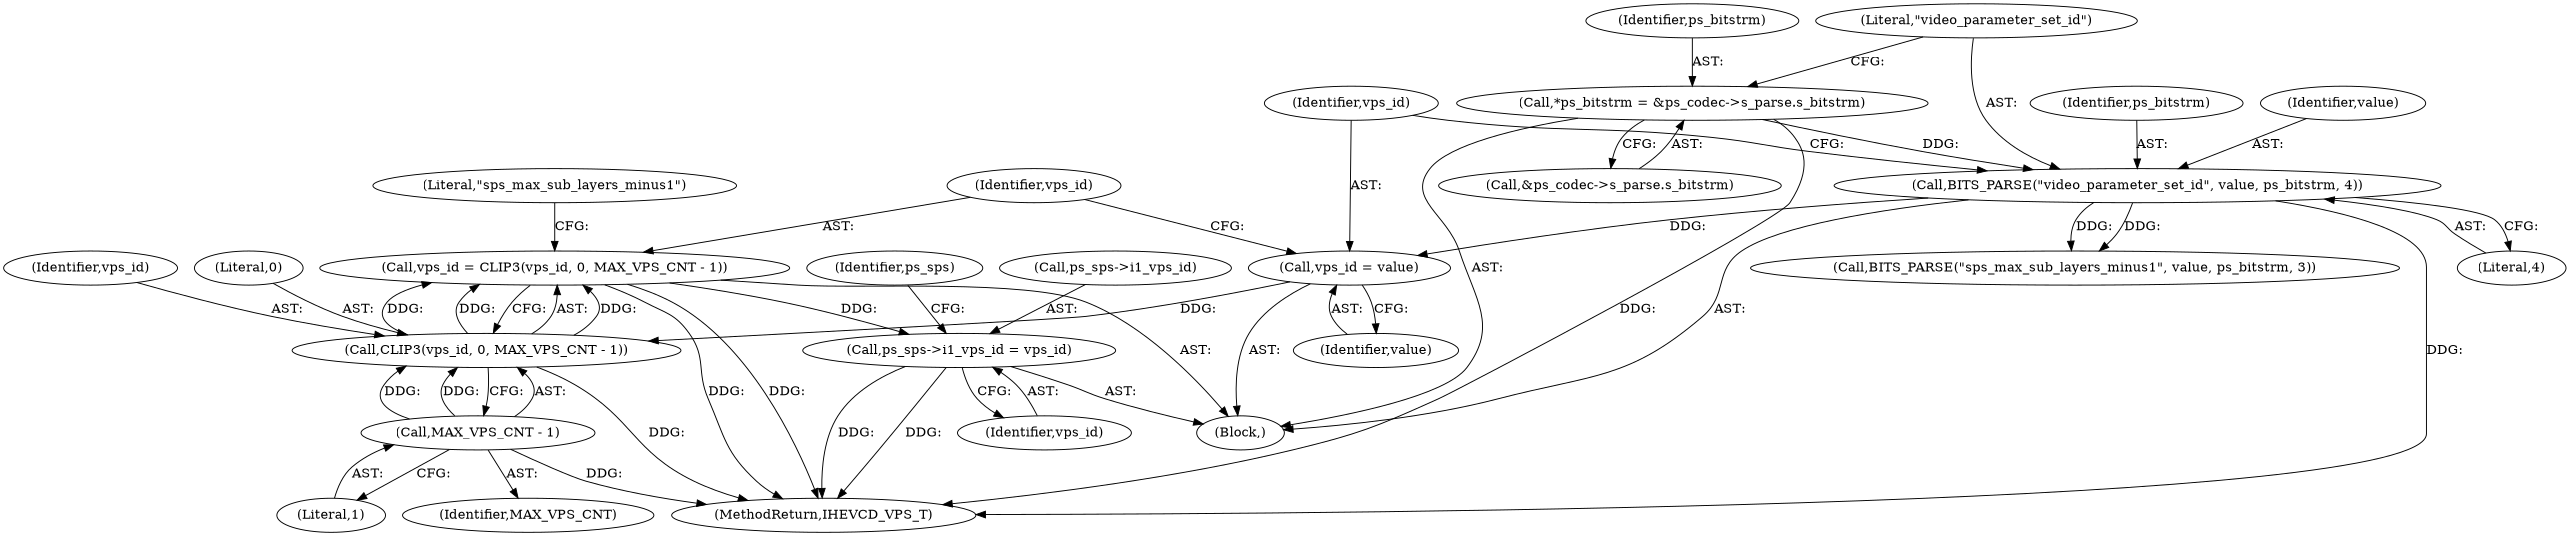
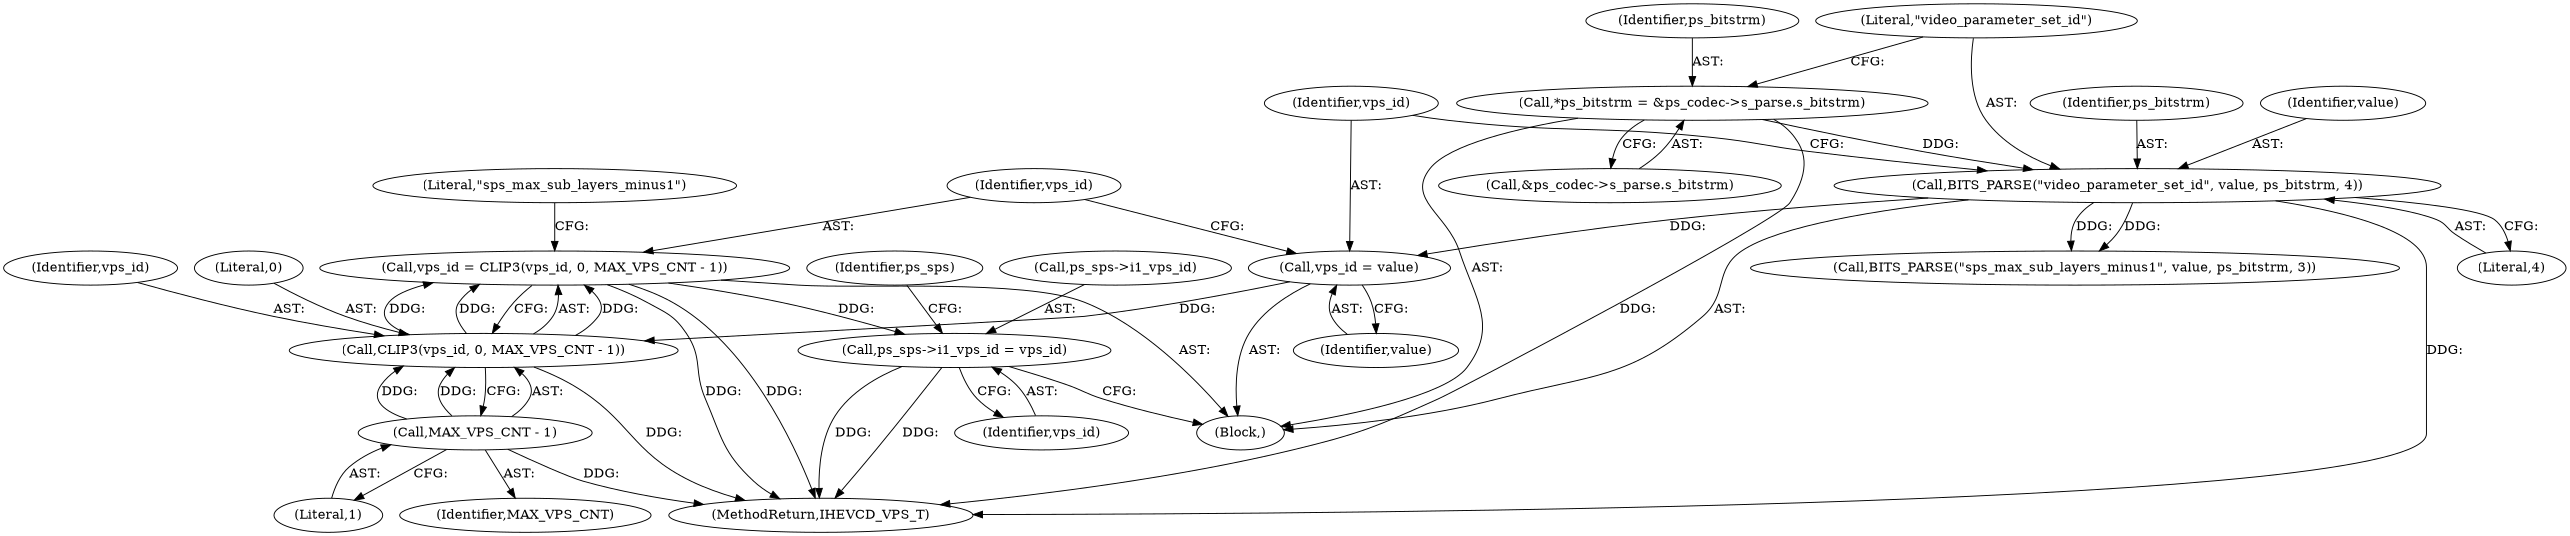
  digraph {
    n1 [label="(Call,ps_sps->i1_vps_id = vps_id)"]
    n2 [label="(Identifier,vps_id)"]
    n3 [label="(MethodReturn,IHEVCD_VPS_T)"]
    n4 [label="(Block,)"]
    n5 [label="(Call,vps_id = CLIP3(vps_id, 0, MAX_VPS_CNT - 1))"]
    n6 [label="(Call,CLIP3(vps_id, 0, MAX_VPS_CNT - 1))"]
    n7 [label="(Call,MAX_VPS_CNT - 1)"]
    n8 [label="(Literal,1)"]
    n9 [label="(Identifier,MAX_VPS_CNT)"]
    n10 [label="(Call,vps_id = value)"]
    n11 [label="(Identifier,value)"]
    n12 [label="(Call,BITS_PARSE(\"video_parameter_set_id\", value, ps_bitstrm, 4))"]
    n13 [label="(Literal,4)"]
    n14 [label="(Call,BITS_PARSE(\"sps_max_sub_layers_minus1\", value, ps_bitstrm, 3))"]
    n15 [label="(Call,*ps_bitstrm = &ps_codec->s_parse.s_bitstrm)"]
    n16 [label="(Call,&ps_codec->s_parse.s_bitstrm)"]
    n17 [label="(Identifier,vps_id)"]
    n18 [label="(Identifier,ps_bitstrm)"]
    n19 [label="(Literal,\"sps_max_sub_layers_minus1\")"]
    n20 [label="(Identifier,vps_id)"]
    n21 [label="(Call,ps_sps->i1_vps_id)"]
    n22 [label="(Identifier,ps_sps)"]
    n23 [label="(Identifier,vps_id)"]
    n24 [label="(Identifier,ps_bitstrm)"]
    n25 [label="(Literal,\"video_parameter_set_id\")"]
    n26 [label="(Identifier,value)"]
    n27 [label="(Literal,0)"]
    n1 -> n2 [label="CFG: "]
    n1 -> n3 [label="DDG: "]
    n1 -> n3 [label="DDG: "]
-   n1 -> n4 [label="AST: "]
+   n1 -> n4 [label="CFG: "]
    n2 -> n1 [label="AST: "]
    n5 -> n1 [label="DDG: "]
    n5 -> n3 [label="DDG: "]
    n5 -> n3 [label="DDG: "]
    n5 -> n4 [label="AST: "]
    n5 -> n6 [label="CFG: "]
    n6 -> n3 [label="DDG: "]
    n6 -> n5 [label="AST: "]
    n6 -> n5 [label="DDG: "]
    n6 -> n5 [label="DDG: "]
    n6 -> n5 [label="DDG: "]
    n6 -> n7 [label="CFG: "]
    n7 -> n3 [label="DDG: "]
    n7 -> n6 [label="AST: "]
    n7 -> n6 [label="DDG: "]
    n7 -> n6 [label="DDG: "]
    n7 -> n8 [label="CFG: "]
    n7 -> n9 [label="AST: "]
    n8 -> n7 [label="AST: "]
    n10 -> n4 [label="AST: "]
    n10 -> n6 [label="DDG: "]
    n10 -> n11 [label="CFG: "]
    n11 -> n10 [label="AST: "]
    n12 -> n3 [label="DDG: "]
    n12 -> n4 [label="AST: "]
    n12 -> n10 [label="DDG: "]
    n12 -> n13 [label="CFG: "]
    n12 -> n14 [label="DDG: "]
    n12 -> n14 [label="DDG: "]
    n13 -> n12 [label="AST: "]
    n15 -> n3 [label="DDG: "]
    n15 -> n4 [label="AST: "]
    n15 -> n12 [label="DDG: "]
    n15 -> n16 [label="CFG: "]
    n16 -> n15 [label="AST: "]
    n17 -> n10 [label="AST: "]
    n17 -> n12 [label="CFG: "]
    n18 -> n12 [label="AST: "]
    n19 -> n5 [label="CFG: "]
    n20 -> n5 [label="AST: "]
    n20 -> n10 [label="CFG: "]
    n21 -> n1 [label="AST: "]
    n22 -> n1 [label="CFG: "]
    n23 -> n6 [label="AST: "]
    n24 -> n15 [label="AST: "]
    n25 -> n12 [label="AST: "]
    n25 -> n15 [label="CFG: "]
    n26 -> n12 [label="AST: "]
    n27 -> n6 [label="AST: "]
  }
